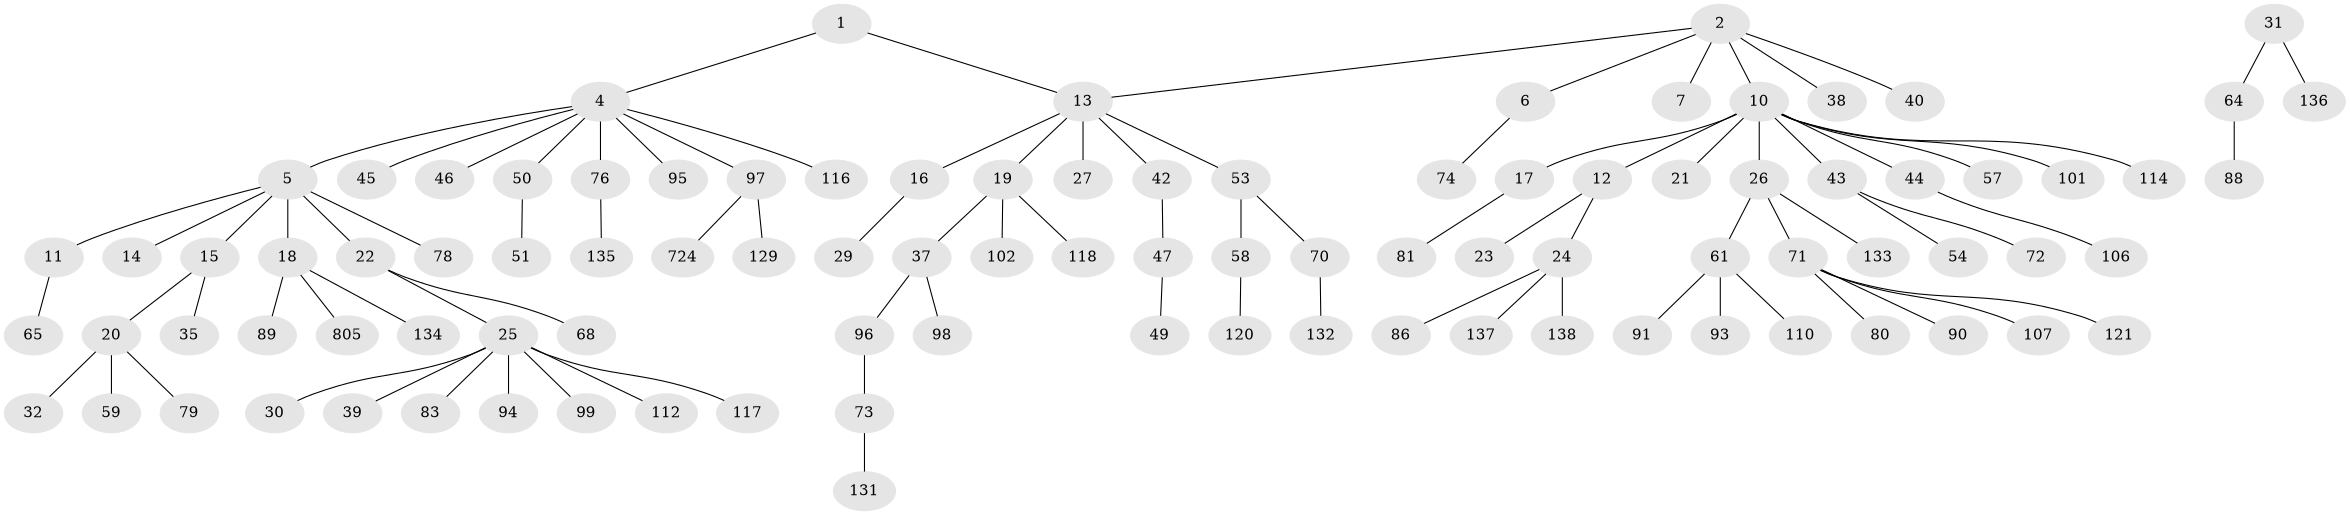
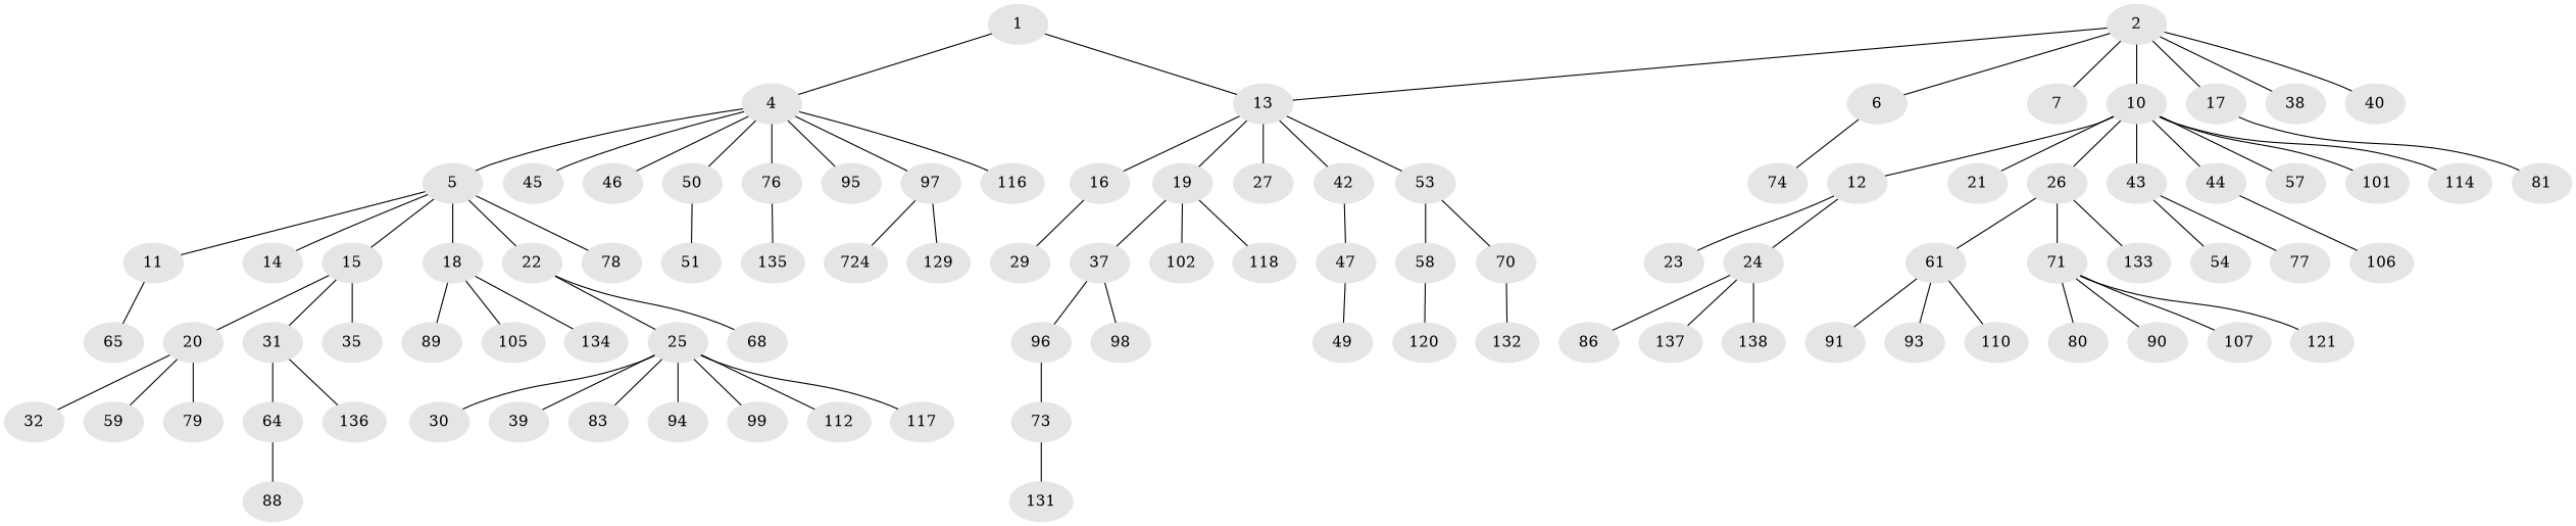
  graph {
    node [color=gray90 style=filled]
    1 [super="+9"]
    4 [super="+36"]
    13 [super="+119"]
    2 [super="+3"]
    6 [super="+100"]
    7 [super="+41"]
    10 [super="+72"]
    17 [super="+69"]
    38
    40
    5 [super="+8"]
    45
    46
    50
    76 [super="+125"]
    95
    97 [super="+126"]
    116
    74
    12
    21
    26
    43
    44
    57
    101 [super="+109"]
    114
    16 [super="+60"]
    19 [super="+33"]
    27 [super="+85"]
    42
    53 [super="+75"]
    81
    11 [super="+122"]
    14
    15
    18 [super="+62"]
    22
    78 [super="+103"]
    51
    135
    n42 [label=724]
    129
    65
    20 [super="+123"]
    31 [super="+48"]
    35 [super="+63"]
    89
-   105 [super="+128" label=805]
+   105 [super="+128"]
    134
    25 [super="+28"]
    68
    23
    24 [super="+84"]
    61 [super="+67"]
    71 [super="+82"]
    133
    54 [super="+111"]
-   77 [super="+104" label=72]
+   77 [super="+104"]
    106 [super="+127"]
    86 [super="+108"]
    137
    138
    29 [super="+55"]
    37 [super="+56"]
    102
    118
    47 [super="+113"]
    58 [super="+66"]
    70 [super="+92"]
    32
    59 [super="+87"]
    79
    64 [super="+130"]
    136
    96
    98
    30
    39
    83 [super="+115"]
    94
    99
    112
    117
    91
    93
    110
    80
    90
    107
    121
    88
    73
    131
    49
    120
    132
    1 -- 4
    1 -- 13
    4 -- 5
    4 -- 45
    4 -- 46
    4 -- 50
    4 -- 76
    4 -- 95
    4 -- 97
    4 -- 116
    13 -- 16
    13 -- 19
    13 -- 27
    13 -- 42
    13 -- 53
    2 -- 13
    2 -- 6
    2 -- 7
    2 -- 10
-   10 -- 17
+   2 -- 17
    2 -- 38
    2 -- 40
    6 -- 74
    10 -- 12
    10 -- 21
    10 -- 26
    10 -- 43
    10 -- 44
    10 -- 57
    10 -- 101
    10 -- 114
    17 -- 81
    5 -- 11
    5 -- 14
    5 -- 15
    5 -- 18
    5 -- 22
    5 -- 78
    50 -- 51
    76 -- 135
    97 -- n42
    97 -- 129
    12 -- 23
    12 -- 24
    26 -- 61
    26 -- 71
    26 -- 133
    43 -- 54
    43 -- 77
    44 -- 106
    16 -- 29
    19 -- 37
    19 -- 102
    19 -- 118
    42 -- 47
    53 -- 58
    53 -- 70
    11 -- 65
    15 -- 20
+   15 -- 31
    15 -- 35
    18 -- 89
    18 -- 105
    18 -- 134
    22 -- 25
    22 -- 68
    20 -- 32
    20 -- 59
    20 -- 79
    31 -- 64
    31 -- 136
    25 -- 30
    25 -- 39
    25 -- 83
    25 -- 94
    25 -- 99
    25 -- 112
    25 -- 117
    24 -- 86
    24 -- 137
    24 -- 138
    61 -- 91
    61 -- 93
    61 -- 110
    71 -- 80
    71 -- 90
    71 -- 107
    71 -- 121
    37 -- 96
    37 -- 98
    47 -- 49
    58 -- 120
    70 -- 132
    64 -- 88
    96 -- 73
    73 -- 131
  }
